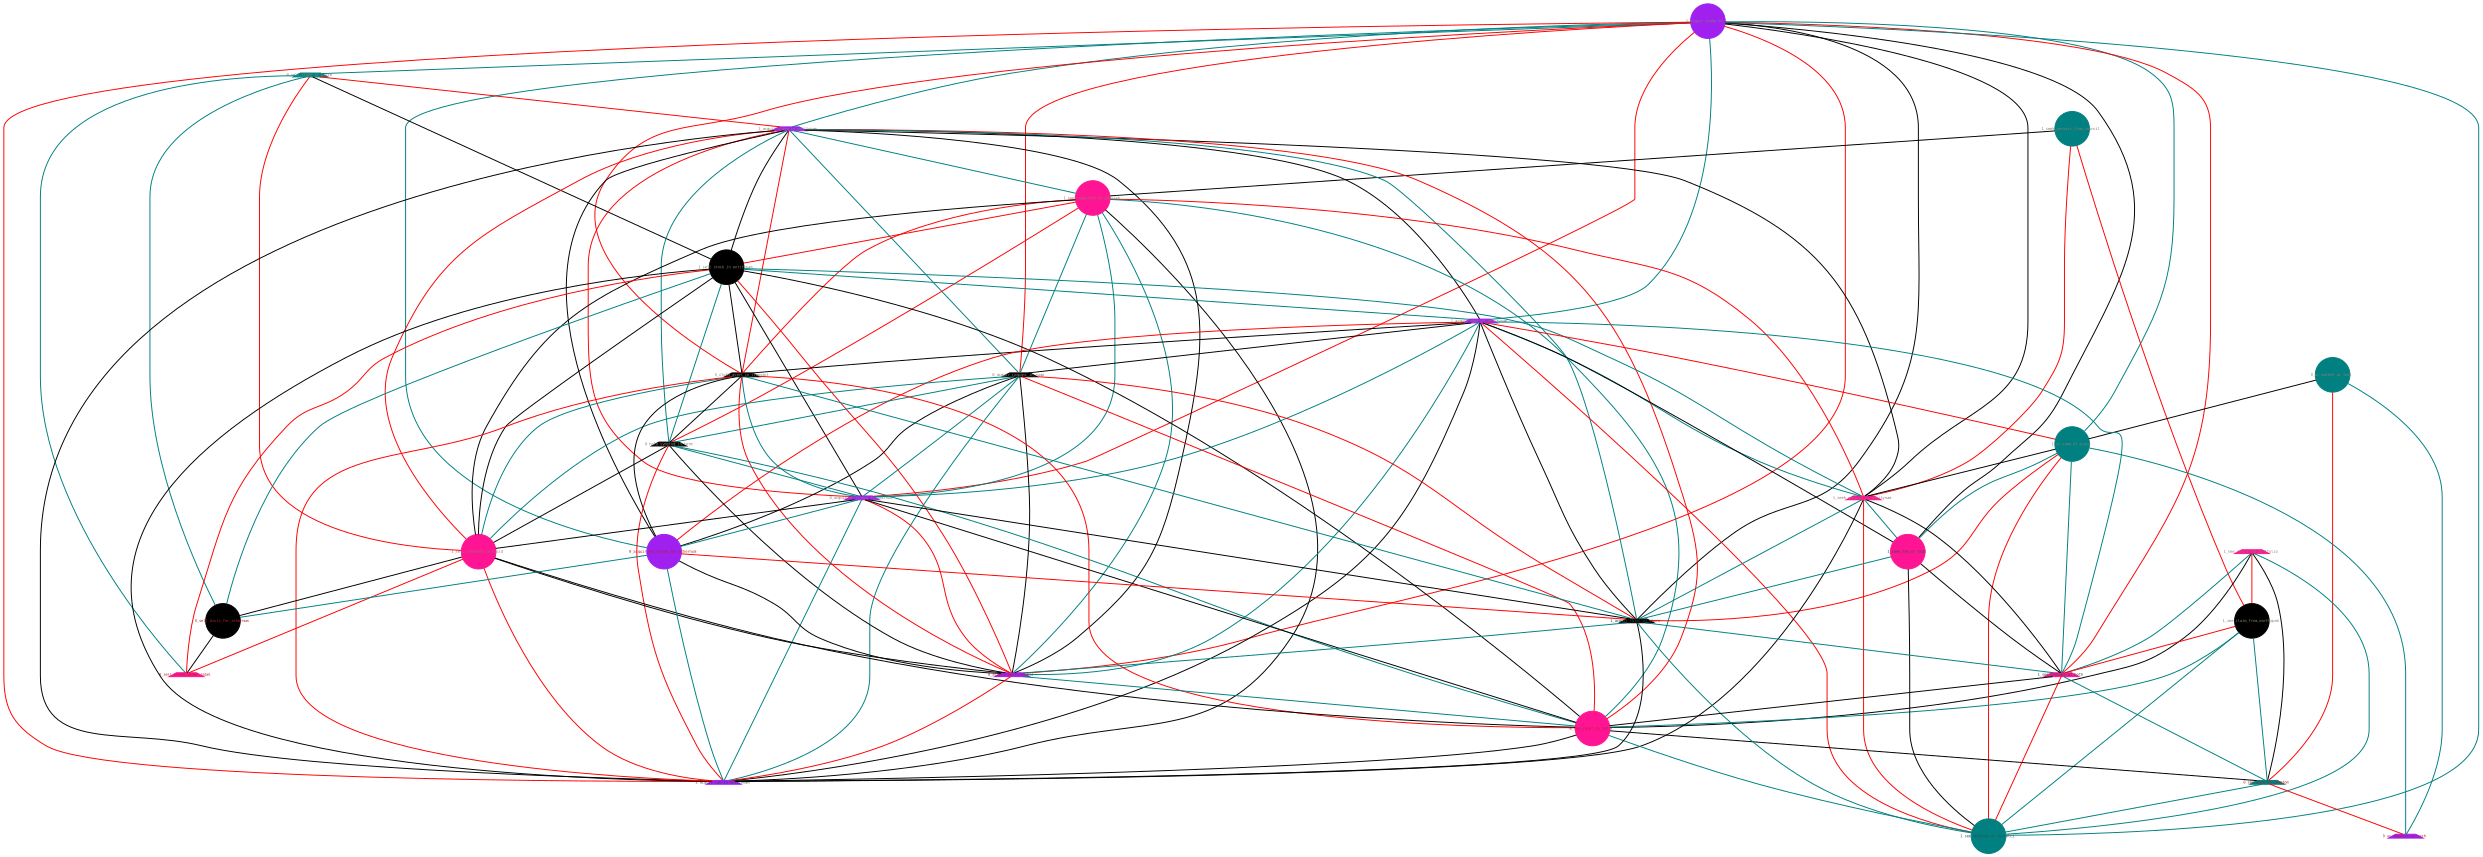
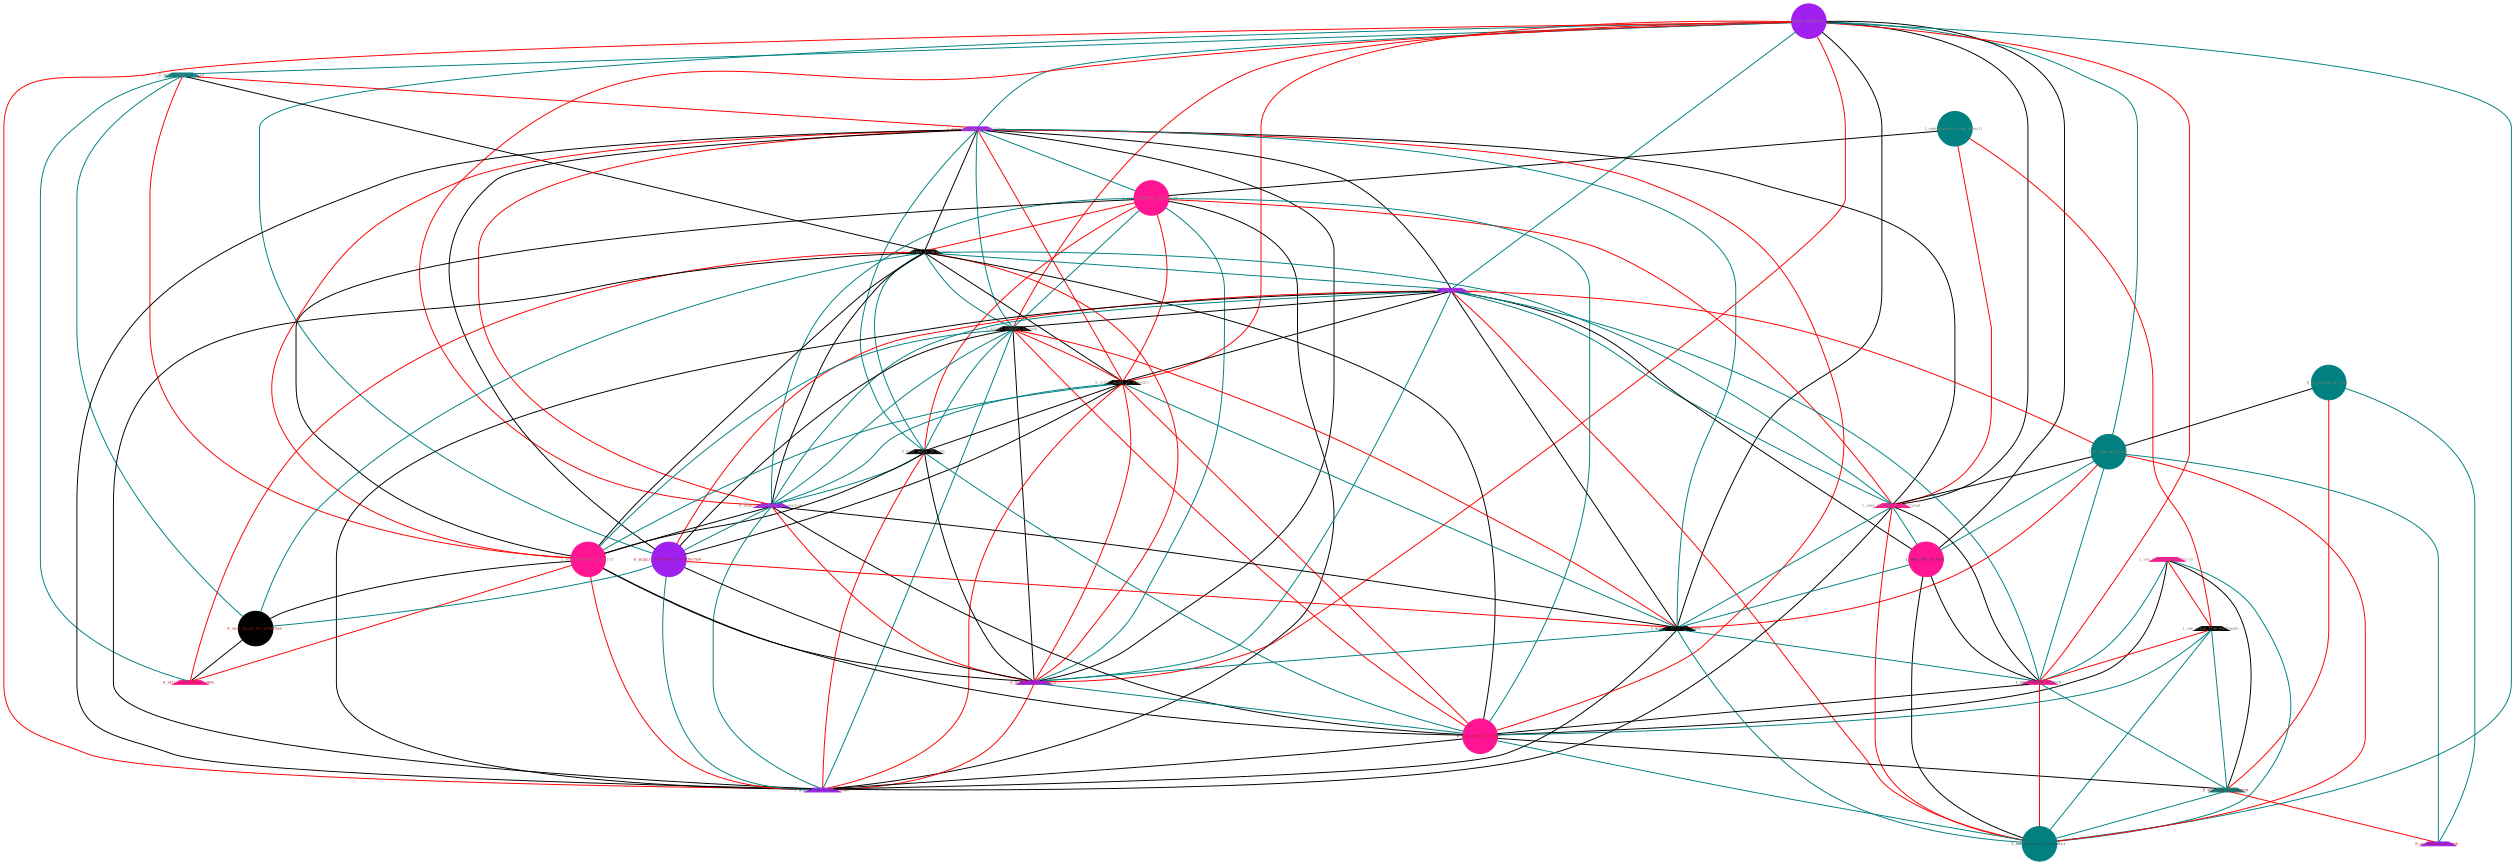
  graph {
    fontname="DejaVu Sans Mono"
    node [color=purple fixedsize=true fontcolor="#8b7d6b" fontname="DejaVu Sans Mono" fontsize=4 shape=trapezium style=filled]
    edge [color=teal fontname="DejaVu Sans Mono" w=1]
    "1_acquir_stake_of_% " [height=.06 shape=circle width=.5]
    "1_seek_permiss_from_council " [color=teal height=.06 shape=circle width=.5]
    "0_sell_stake_at_price " [color=teal height=.06 width=.5]
    "1_acquir_stake_in_entitynam " [height=.06 width=.5]
    "1_seek_opportun_in_publish " [color=deeppink height=.06 shape=circle width=.5]
-   "1_sell_stock_in_entitynam " [color=black height=.06 shape=circle width=.5]
+   "1_sell_stock_in_entitynam " [color=black height=.06 width=.5]
    "0_us_market_as_tool " [color=teal height=.06 shape=circle width=.5]
    "1_acquir_oper_of_entitynam " [height=.06 width=.5]
    "0_acquir_compani_in_swap " [color=black height=.06 width=.5]
    n10 [color=black height=.06 label="0_cloth_asset_in_transact" width=.5]
    "1_see_return_to_portfolio " [color=deeppink height=.06 width=.5]
    "1_us_some_of_proce " [color=teal height=.06 shape=circle width=.5]
-   "0_hold_secur_in_term " [color=black height=.06 width=.5 label="0_hold_symptom_in_term"]
+   "0_hold_secur_in_term " [color=black height=.06 width=.5]
    "0_acquir_entitynam_in_yearnum " [height=.06 width=.5]
-   "1_see_claim_from_earthquak " [color=black height=.06 shape=circle width=.5]
+   "1_see_claim_from_earthquak " [color=black height=.06 width=.5]
    "1_sell_interest_in_build " [color=deeppink height=.06 shape=circle width=.5]
    "1_seek_control_of_entitynam " [color=deeppink height=.06 width=.5]
    "0_acquir_entitynam_for_othernum " [fontcolor="#b22222" height=.06 shape=circle width=.5]
    "0_sell_divis_for_othernum " [color=black fontcolor="#b22222" height=.06 shape=circle width=.5]
    "0_sell_cloth_under_label " [color=deeppink fontcolor="#b22222" height=.06 width=.5]
    "0_acquir_posit_in_bid " [fontcolor="#b22222" height=.06 width=.5]
    "0_see_chief_in_futur " [color=deeppink fontcolor="#b22222" height=.06 shape=circle width=.5]
    "0_see_shop_as_symptom " [color=teal fontcolor="#b22222" height=.06 width=.5]
    "0_us_deposit_as_cach " [fontcolor="#b22222" height=.06 width=.5]
    "1_seen_the_of_that " [color=deeppink fontcolor="#2f4f4f" height=.06 shape=circle width=.5]
    "1_acquir_total_of_share " [color=black fontcolor="#2f4f4f" height=.06 width=.5]
    "1_see_concept_of_both " [color=deeppink fontcolor="#2f4f4f" height=.06 width=.5]
    "1_acquir_lab_in_entitynam " [fontcolor="#2f4f4f" height=.06 width=.5]
    "1_see_modicum_of_normalci " [color=teal fontcolor="#2f4f4f" height=.06 shape=circle width=.5]
    subgraph sub_1 {
      "1_acquir_stake_of_% "
      "1_seek_permiss_from_council "
      "0_sell_stake_at_price "
      "1_acquir_stake_in_entitynam "
      "1_seek_opportun_in_publish "
      "1_sell_stock_in_entitynam "
      "0_us_market_as_tool "
      "1_acquir_oper_of_entitynam "
      "0_acquir_compani_in_swap "
      n10
      "1_see_return_to_portfolio "
      "1_us_some_of_proce "
      "0_hold_secur_in_term "
      "0_acquir_entitynam_in_yearnum "
      "1_see_claim_from_earthquak "
      "1_sell_interest_in_build "
      "1_seek_control_of_entitynam "
    }
    subgraph sub_2 {
      "0_acquir_entitynam_for_othernum "
      "0_sell_divis_for_othernum "
      "0_sell_cloth_under_label "
      "0_acquir_posit_in_bid "
      "0_see_chief_in_futur "
      "0_see_shop_as_symptom "
      "0_us_deposit_as_cach "
    }
    "1_acquir_stake_of_% " -- "0_sell_stake_at_price "
    "1_acquir_stake_of_% " -- "1_acquir_stake_in_entitynam " [w=2]
    "1_acquir_stake_of_% " -- "1_acquir_oper_of_entitynam " [w=2]
    "1_acquir_stake_of_% " -- "0_acquir_compani_in_swap " [color=red]
    "1_acquir_stake_of_% " -- n10 [color=red]
    "1_acquir_stake_of_% " -- "1_us_some_of_proce "
    "1_acquir_stake_of_% " -- "0_acquir_entitynam_in_yearnum " [color=red]
    "1_acquir_stake_of_% " -- "1_seek_control_of_entitynam " [color=black]
    "1_acquir_stake_of_% " -- "0_acquir_entitynam_for_othernum "
    "1_acquir_stake_of_% " -- "0_acquir_posit_in_bid " [color=red]
    "1_acquir_stake_of_% " -- "1_seen_the_of_that " [color=black]
    "1_acquir_stake_of_% " -- "1_acquir_total_of_share " [color=black w=2]
    "1_acquir_stake_of_% " -- "1_see_concept_of_both " [color=red]
    "1_acquir_stake_of_% " -- "1_acquir_lab_in_entitynam " [color=red]
    "1_acquir_stake_of_% " -- "1_see_modicum_of_normalci "
    "1_seek_permiss_from_council " -- "1_seek_opportun_in_publish " [color=black]
    "1_seek_permiss_from_council " -- "1_see_claim_from_earthquak " [color=red]
    "1_seek_permiss_from_council " -- "1_seek_control_of_entitynam " [color=red]
    "0_sell_stake_at_price " -- "1_acquir_stake_in_entitynam " [color=red]
    "0_sell_stake_at_price " -- "1_sell_stock_in_entitynam " [color=black]
    "0_sell_stake_at_price " -- "1_sell_interest_in_build " [color=red]
    "0_sell_stake_at_price " -- "0_sell_divis_for_othernum "
    "0_sell_stake_at_price " -- "0_sell_cloth_under_label "
    "1_acquir_stake_in_entitynam " -- "1_seek_opportun_in_publish "
    "1_acquir_stake_in_entitynam " -- "1_sell_stock_in_entitynam " [color=black w=2]
    "1_acquir_stake_in_entitynam " -- "1_acquir_oper_of_entitynam " [color=black w=2]
    "1_acquir_stake_in_entitynam " -- "0_acquir_compani_in_swap " [w=2]
    "1_acquir_stake_in_entitynam " -- n10 [color=red w=2]
    "1_acquir_stake_in_entitynam " -- "0_hold_secur_in_term "
    "1_acquir_stake_in_entitynam " -- "0_acquir_entitynam_in_yearnum " [color=red w=2]
    "1_acquir_stake_in_entitynam " -- "1_sell_interest_in_build " [color=red]
    "1_acquir_stake_in_entitynam " -- "1_seek_control_of_entitynam " [color=black]
    "1_acquir_stake_in_entitynam " -- "0_acquir_entitynam_for_othernum " [color=black]
    "1_acquir_stake_in_entitynam " -- "0_acquir_posit_in_bid " [color=black w=2]
    "1_acquir_stake_in_entitynam " -- "0_see_chief_in_futur " [color=red]
    "1_acquir_stake_in_entitynam " -- "1_acquir_total_of_share "
    "1_acquir_stake_in_entitynam " -- "1_acquir_lab_in_entitynam " [color=black w=3]
    "1_seek_opportun_in_publish " -- "1_sell_stock_in_entitynam " [color=red]
    "1_seek_opportun_in_publish " -- "0_acquir_compani_in_swap "
    "1_seek_opportun_in_publish " -- n10 [color=red]
    "1_seek_opportun_in_publish " -- "0_hold_secur_in_term " [color=red]
    "1_seek_opportun_in_publish " -- "0_acquir_entitynam_in_yearnum "
    "1_seek_opportun_in_publish " -- "1_sell_interest_in_build " [color=black]
    "1_seek_opportun_in_publish " -- "1_seek_control_of_entitynam " [color=red]
    "1_seek_opportun_in_publish " -- "0_acquir_posit_in_bid "
    "1_seek_opportun_in_publish " -- "0_see_chief_in_futur "
    "1_seek_opportun_in_publish " -- "1_acquir_lab_in_entitynam " [color=black]
    "1_sell_stock_in_entitynam " -- "1_acquir_oper_of_entitynam "
+   "1_sell_stock_in_entitynam " -- "0_acquir_compani_in_swap "
    "1_sell_stock_in_entitynam " -- n10 [color=black]
    "1_sell_stock_in_entitynam " -- "0_hold_secur_in_term "
    "1_sell_stock_in_entitynam " -- "0_acquir_entitynam_in_yearnum " [color=black]
    "1_sell_stock_in_entitynam " -- "1_sell_interest_in_build " [color=black w=2]
    "1_sell_stock_in_entitynam " -- "1_seek_control_of_entitynam "
    "1_sell_stock_in_entitynam " -- "0_sell_divis_for_othernum "
    "1_sell_stock_in_entitynam " -- "0_sell_cloth_under_label " [color=red]
    "1_sell_stock_in_entitynam " -- "0_acquir_posit_in_bid " [color=red]
    "1_sell_stock_in_entitynam " -- "0_see_chief_in_futur " [color=black]
    "1_sell_stock_in_entitynam " -- "1_acquir_lab_in_entitynam " [color=black w=2]
    "0_us_market_as_tool " -- "1_us_some_of_proce " [color=black]
    "0_us_market_as_tool " -- "0_see_shop_as_symptom " [color=red]
    "0_us_market_as_tool " -- "0_us_deposit_as_cach " [w=2]
    "1_acquir_oper_of_entitynam " -- "0_acquir_compani_in_swap " [color=black]
    "1_acquir_oper_of_entitynam " -- n10 [color=black]
    "1_acquir_oper_of_entitynam " -- "1_us_some_of_proce " [color=red]
    "1_acquir_oper_of_entitynam " -- "0_acquir_entitynam_in_yearnum "
    "1_acquir_oper_of_entitynam " -- "1_seek_control_of_entitynam " [w=2]
    "1_acquir_oper_of_entitynam " -- "0_acquir_entitynam_for_othernum " [color=red]
    "1_acquir_oper_of_entitynam " -- "0_acquir_posit_in_bid "
    "1_acquir_oper_of_entitynam " -- "1_seen_the_of_that " [color=black]
    "1_acquir_oper_of_entitynam " -- "1_acquir_total_of_share " [color=black w=2]
    "1_acquir_oper_of_entitynam " -- "1_see_concept_of_both "
    "1_acquir_oper_of_entitynam " -- "1_acquir_lab_in_entitynam " [color=black w=2]
    "1_acquir_oper_of_entitynam " -- "1_see_modicum_of_normalci " [color=red]
+   "0_acquir_compani_in_swap " -- n10 [color=red w=2]
    "0_acquir_compani_in_swap " -- "0_hold_secur_in_term "
    "0_acquir_compani_in_swap " -- "0_acquir_entitynam_in_yearnum " [w=2]
    "0_acquir_compani_in_swap " -- "1_sell_interest_in_build "
    "0_acquir_compani_in_swap " -- "0_acquir_entitynam_for_othernum " [color=black]
    "0_acquir_compani_in_swap " -- "0_acquir_posit_in_bid " [color=black w=2]
    "0_acquir_compani_in_swap " -- "0_see_chief_in_futur " [color=red]
    "0_acquir_compani_in_swap " -- "1_acquir_total_of_share " [color=red]
    "0_acquir_compani_in_swap " -- "1_acquir_lab_in_entitynam " [w=2]
    n10 -- "0_hold_secur_in_term " [color=black]
    n10 -- "0_acquir_entitynam_in_yearnum " [w=2]
    n10 -- "1_sell_interest_in_build "
    n10 -- "0_acquir_entitynam_for_othernum " [color=black]
    n10 -- "0_acquir_posit_in_bid " [color=red w=2]
    n10 -- "0_see_chief_in_futur " [color=red]
    n10 -- "1_acquir_total_of_share "
    n10 -- "1_acquir_lab_in_entitynam " [color=red w=2]
    "1_see_return_to_portfolio " -- "1_see_claim_from_earthquak " [color=red]
    "1_see_return_to_portfolio " -- "0_see_chief_in_futur " [color=black]
    "1_see_return_to_portfolio " -- "0_see_shop_as_symptom " [color=black]
    "1_see_return_to_portfolio " -- "1_see_concept_of_both "
    "1_see_return_to_portfolio " -- "1_see_modicum_of_normalci "
    "1_us_some_of_proce " -- "1_seek_control_of_entitynam " [color=black]
    "1_us_some_of_proce " -- "0_us_deposit_as_cach "
    "1_us_some_of_proce " -- "1_seen_the_of_that "
    "1_us_some_of_proce " -- "1_acquir_total_of_share " [color=red]
    "1_us_some_of_proce " -- "1_see_concept_of_both "
    "1_us_some_of_proce " -- "1_see_modicum_of_normalci " [color=red]
    "0_hold_secur_in_term " -- "0_acquir_entitynam_in_yearnum "
    "0_hold_secur_in_term " -- "1_sell_interest_in_build " [color=black]
    "0_hold_secur_in_term " -- "0_acquir_posit_in_bid " [color=black]
    "0_hold_secur_in_term " -- "0_see_chief_in_futur "
    "0_hold_secur_in_term " -- "1_acquir_lab_in_entitynam " [color=red]
    "0_acquir_entitynam_in_yearnum " -- "1_sell_interest_in_build " [color=black]
    "0_acquir_entitynam_in_yearnum " -- "0_acquir_entitynam_for_othernum " [w=2]
    "0_acquir_entitynam_in_yearnum " -- "0_acquir_posit_in_bid " [color=red w=2]
    "0_acquir_entitynam_in_yearnum " -- "0_see_chief_in_futur " [color=black]
    "0_acquir_entitynam_in_yearnum " -- "1_acquir_total_of_share " [color=black]
    "0_acquir_entitynam_in_yearnum " -- "1_acquir_lab_in_entitynam " [w=2]
    "1_see_claim_from_earthquak " -- "0_see_chief_in_futur "
    "1_see_claim_from_earthquak " -- "0_see_shop_as_symptom "
    "1_see_claim_from_earthquak " -- "1_see_concept_of_both " [color=red]
    "1_see_claim_from_earthquak " -- "1_see_modicum_of_normalci "
    "1_sell_interest_in_build " -- "0_sell_divis_for_othernum " [color=black]
    "1_sell_interest_in_build " -- "0_sell_cloth_under_label " [color=red]
    "1_sell_interest_in_build " -- "0_acquir_posit_in_bid " [color=black]
    "1_sell_interest_in_build " -- "0_see_chief_in_futur " [color=black]
    "1_sell_interest_in_build " -- "1_acquir_lab_in_entitynam " [color=red]
    "1_seek_control_of_entitynam " -- "1_seen_the_of_that "
    "1_seek_control_of_entitynam " -- "1_acquir_total_of_share "
    "1_seek_control_of_entitynam " -- "1_see_concept_of_both " [color=black]
    "1_seek_control_of_entitynam " -- "1_acquir_lab_in_entitynam " [color=black]
    "1_seek_control_of_entitynam " -- "1_see_modicum_of_normalci " [color=red]
    "0_acquir_entitynam_for_othernum " -- "0_sell_divis_for_othernum " [w=2]
    "0_acquir_entitynam_for_othernum " -- "0_acquir_posit_in_bid " [color=black]
    "0_acquir_entitynam_for_othernum " -- "1_acquir_total_of_share " [color=red]
    "0_acquir_entitynam_for_othernum " -- "1_acquir_lab_in_entitynam "
    "0_sell_divis_for_othernum " -- "0_sell_cloth_under_label " [color=black]
    "0_acquir_posit_in_bid " -- "0_see_chief_in_futur "
    "0_acquir_posit_in_bid " -- "1_acquir_lab_in_entitynam " [color=red w=2]
    "0_see_chief_in_futur " -- "0_see_shop_as_symptom " [color=black]
    "0_see_chief_in_futur " -- "1_acquir_lab_in_entitynam " [color=black]
    "0_see_chief_in_futur " -- "1_see_modicum_of_normalci "
    "0_see_shop_as_symptom " -- "0_us_deposit_as_cach " [color=red]
    "0_see_shop_as_symptom " -- "1_see_modicum_of_normalci "
    "1_seen_the_of_that " -- "1_acquir_total_of_share "
    "1_seen_the_of_that " -- "1_see_concept_of_both " [color=black]
    "1_seen_the_of_that " -- "1_see_modicum_of_normalci " [color=black]
    "1_acquir_total_of_share " -- "0_acquir_posit_in_bid "
    "1_acquir_total_of_share " -- "1_see_concept_of_both "
    "1_acquir_total_of_share " -- "1_acquir_lab_in_entitynam " [color=black]
    "1_acquir_total_of_share " -- "1_see_modicum_of_normalci "
    "1_see_concept_of_both " -- "0_see_chief_in_futur " [color=black]
    "1_see_concept_of_both " -- "0_see_shop_as_symptom "
    "1_see_concept_of_both " -- "1_see_modicum_of_normalci " [color=red w=2]
  }
